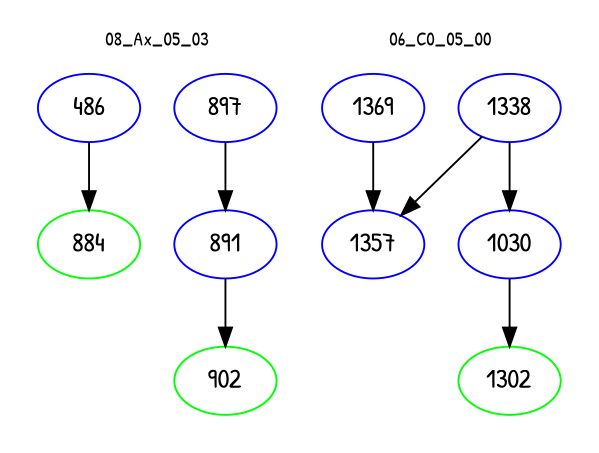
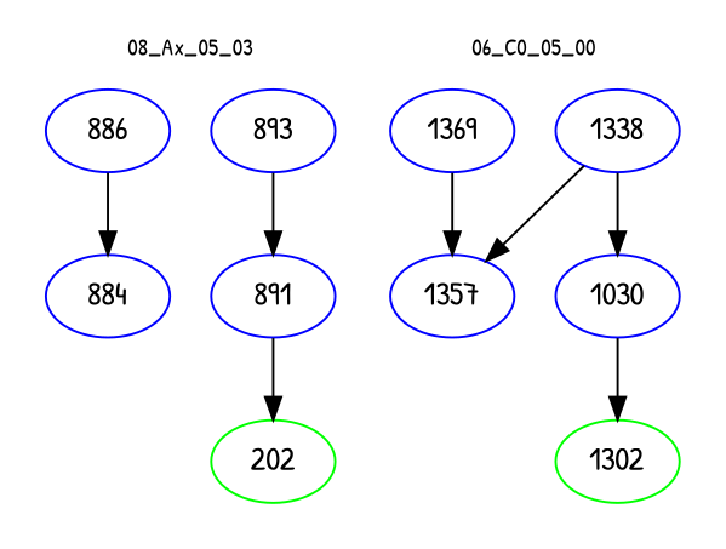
  digraph {
    fontname="Patrick Hand"
    node [color=blue fontname="Patrick Hand"]
    edge [color=black fontname="Patrick Hand"]
-   n1 [label=897]
-   n2 [label=486]
+   n1 [label=893]
+   n2 [label=886]
    n3 [label=891]
-   n4 [color=green label=884]
-   n5 [color=green label=902]
+   n4 [label=884]
+   n5 [color=green label=202]
    n6 [label=1338]
    n7 [label=1030]
    n8 [label=1357]
    n9 [color=green label=1302]
    n10 [label=1369]
    subgraph cluster_1 {
      color=white
      fontsize=10
      label="08_Ax_05_03"
      n1
      n2
      n3
      n4
      n5
    }
    subgraph cluster_2 {
      color=white
      fontsize=10
      label="06_C0_05_00"
      n6
      n7
      n8
      n9
      n10
    }
    n1 -> n3
    n2 -> n4
    n3 -> n5
    n6 -> n7
    n6 -> n8
    n7 -> n9
    n10 -> n8
  }
